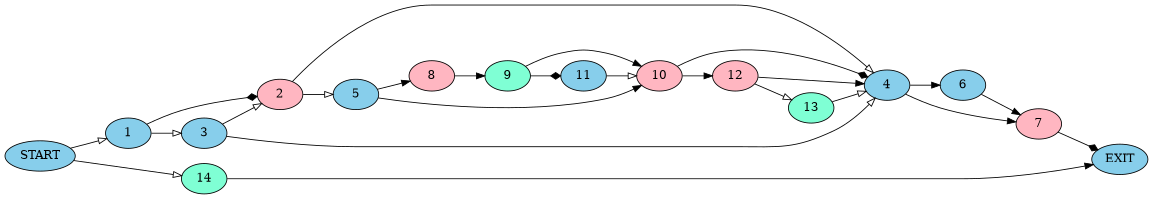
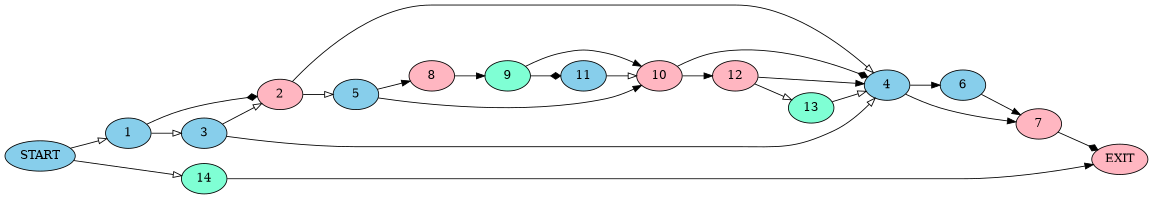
  digraph {
    rankdir=LR
    node [fillcolor=skyblue style=filled]
    edge [arrowhead=onormal]
    n1 [label=START]
    1
    14 [fillcolor=aquamarine]
    2 [fillcolor=lightpink]
    3
-   n6 [label=EXIT]
+   n6 [fillcolor=lightpink label=EXIT]
    4
    5
    6
    7 [fillcolor=lightpink]
    8 [fillcolor=lightpink]
    10 [fillcolor=lightpink]
    9 [fillcolor=aquamarine]
    11
    12 [fillcolor=lightpink]
    13 [fillcolor=aquamarine]
    n1 -> 1
    n1 -> 14
    1 -> 2 [arrowhead=diamond]
    1 -> 3
    14 -> n6 [arrowhead=normal]
    2 -> 4
    2 -> 5
    3 -> 2
    3 -> 4
    4 -> 6 [arrowhead=normal]
    4 -> 7 [arrowhead=normal]
    5 -> 8 [arrowhead=normal]
    5 -> 10 [arrowhead=normal]
    6 -> 7 [arrowhead=normal]
    7 -> n6 [arrowhead=diamond]
    8 -> 9 [arrowhead=normal]
    10 -> 4 [arrowhead=diamond]
    10 -> 12 [arrowhead=normal]
    9 -> 10 [arrowhead=normal]
    9 -> 11 [arrowhead=diamond]
    11 -> 10
    12 -> 4 [arrowhead=normal]
    12 -> 13
    13 -> 4
  }
